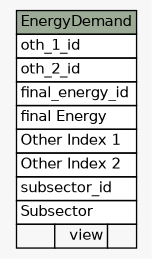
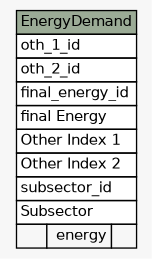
  digraph {
    bgcolor="#f7f7f7"
    fontname=Helvetica
    fontsize=11
    nodesep=0.18
    rankdir=RL
    ranksep=0.46
-   n1 [fontname=Helvetica fontsize=11 label=<     <TABLE BORDER="0" CELLBORDER="1" CELLSPACING="0" BGCOLOR="#ffffff">       <TR><TD COLSPAN="3" BGCOLOR="#9bab96" ALIGN="CENTER">EnergyDemand</TD></TR>       <TR><TD PORT="oth_1_id" COLSPAN="3" ALIGN="LEFT">oth_1_id</TD></TR>       <TR><TD PORT="oth_2_id" COLSPAN="3" ALIGN="LEFT">oth_2_id</TD></TR>       <TR><TD PORT="final_energy_id" COLSPAN="3" ALIGN="LEFT">final_energy_id</TD></TR>       <TR><TD PORT="final Energy" COLSPAN="3" ALIGN="LEFT">final Energy</TD></TR>       <TR><TD PORT="Other Index 1" COLSPAN="3" ALIGN="LEFT">Other Index 1</TD></TR>       <TR><TD PORT="Other Index 2" COLSPAN="3" ALIGN="LEFT">Other Index 2</TD></TR>       <TR><TD PORT="subsector_id" COLSPAN="3" ALIGN="LEFT">subsector_id</TD></TR>       <TR><TD PORT="Subsector" COLSPAN="3" ALIGN="LEFT">Subsector</TD></TR>       <TR><TD ALIGN="LEFT" BGCOLOR="#f7f7f7">  </TD><TD ALIGN="RIGHT" BGCOLOR="#f7f7f7">view</TD><TD ALIGN="RIGHT" BGCOLOR="#f7f7f7">  </TD></TR>     </TABLE>> shape=plaintext]
+   n1 [fontname=Helvetica fontsize=11 label=<     <TABLE BORDER="0" CELLBORDER="1" CELLSPACING="0" BGCOLOR="#ffffff">       <TR><TD COLSPAN="3" BGCOLOR="#9bab96" ALIGN="CENTER">EnergyDemand</TD></TR>       <TR><TD PORT="oth_1_id" COLSPAN="3" ALIGN="LEFT">oth_1_id</TD></TR>       <TR><TD PORT="oth_2_id" COLSPAN="3" ALIGN="LEFT">oth_2_id</TD></TR>       <TR><TD PORT="final_energy_id" COLSPAN="3" ALIGN="LEFT">final_energy_id</TD></TR>       <TR><TD PORT="final Energy" COLSPAN="3" ALIGN="LEFT">final Energy</TD></TR>       <TR><TD PORT="Other Index 1" COLSPAN="3" ALIGN="LEFT">Other Index 1</TD></TR>       <TR><TD PORT="Other Index 2" COLSPAN="3" ALIGN="LEFT">Other Index 2</TD></TR>       <TR><TD PORT="subsector_id" COLSPAN="3" ALIGN="LEFT">subsector_id</TD></TR>       <TR><TD PORT="Subsector" COLSPAN="3" ALIGN="LEFT">Subsector</TD></TR>       <TR><TD ALIGN="LEFT" BGCOLOR="#f7f7f7">  </TD><TD ALIGN="RIGHT" BGCOLOR="#f7f7f7">energy</TD><TD ALIGN="RIGHT" BGCOLOR="#f7f7f7">  </TD></TR>     </TABLE>> shape=plaintext]
  }
